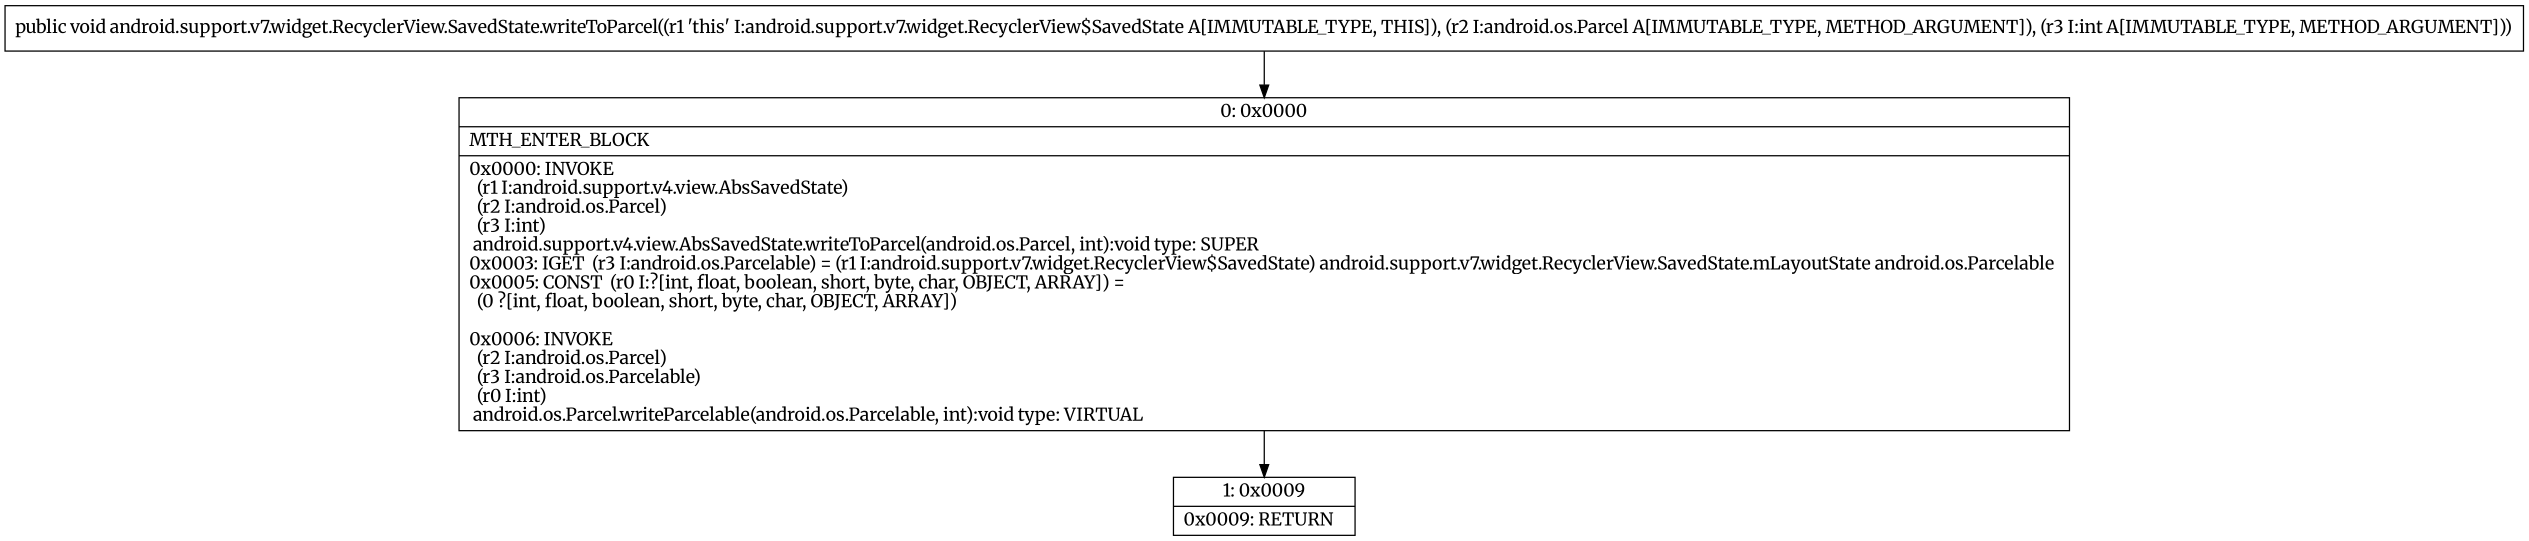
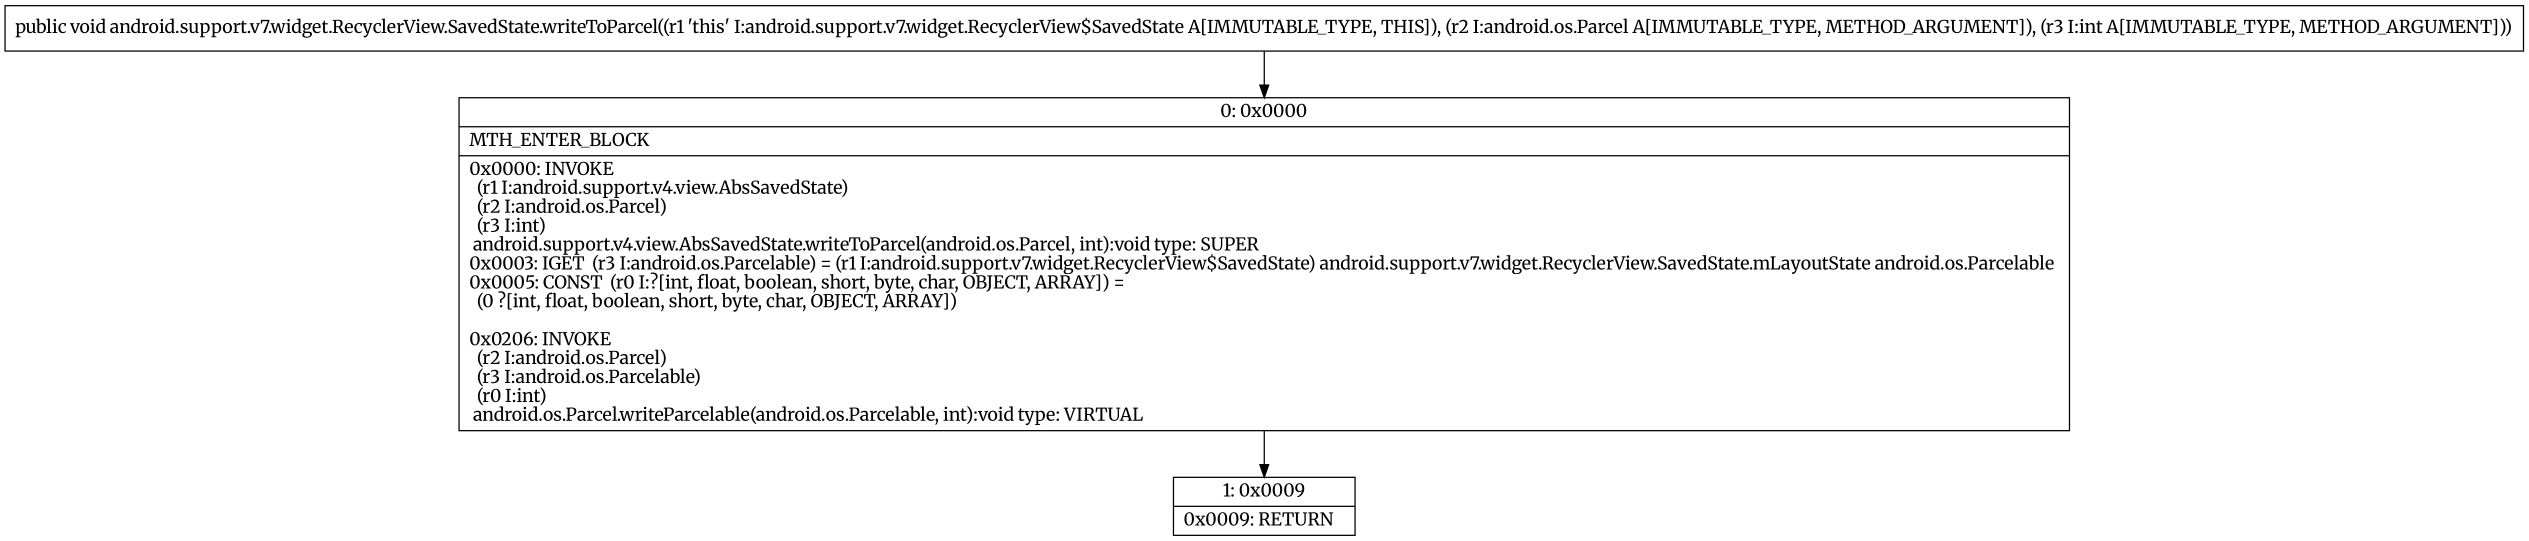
  digraph {
    fontname=Merriweather
    node [shape=record fontname=Merriweather]
    edge [fontname=Merriweather]
-   n1 [label="{0\:\ 0x0000|MTH_ENTER_BLOCK\l|0x0000: INVOKE  \l  (r1 I:android.support.v4.view.AbsSavedState)\l  (r2 I:android.os.Parcel)\l  (r3 I:int)\l android.support.v4.view.AbsSavedState.writeToParcel(android.os.Parcel, int):void type: SUPER \l0x0003: IGET  (r3 I:android.os.Parcelable) = (r1 I:android.support.v7.widget.RecyclerView$SavedState) android.support.v7.widget.RecyclerView.SavedState.mLayoutState android.os.Parcelable \l0x0005: CONST  (r0 I:?[int, float, boolean, short, byte, char, OBJECT, ARRAY]) = \l  (0 ?[int, float, boolean, short, byte, char, OBJECT, ARRAY])\l \l0x0006: INVOKE  \l  (r2 I:android.os.Parcel)\l  (r3 I:android.os.Parcelable)\l  (r0 I:int)\l android.os.Parcel.writeParcelable(android.os.Parcelable, int):void type: VIRTUAL \l}"]
+   n1 [label="{0\:\ 0x0000|MTH_ENTER_BLOCK\l|0x0000: INVOKE  \l  (r1 I:android.support.v4.view.AbsSavedState)\l  (r2 I:android.os.Parcel)\l  (r3 I:int)\l android.support.v4.view.AbsSavedState.writeToParcel(android.os.Parcel, int):void type: SUPER \l0x0003: IGET  (r3 I:android.os.Parcelable) = (r1 I:android.support.v7.widget.RecyclerView$SavedState) android.support.v7.widget.RecyclerView.SavedState.mLayoutState android.os.Parcelable \l0x0005: CONST  (r0 I:?[int, float, boolean, short, byte, char, OBJECT, ARRAY]) = \l  (0 ?[int, float, boolean, short, byte, char, OBJECT, ARRAY])\l \l0x0206: INVOKE  \l  (r2 I:android.os.Parcel)\l  (r3 I:android.os.Parcelable)\l  (r0 I:int)\l android.os.Parcel.writeParcelable(android.os.Parcelable, int):void type: VIRTUAL \l}"]
    n2 [label="{1\:\ 0x0009|0x0009: RETURN   \l}"]
    n3 [label="{public void android.support.v7.widget.RecyclerView.SavedState.writeToParcel((r1 'this' I:android.support.v7.widget.RecyclerView$SavedState A[IMMUTABLE_TYPE, THIS]), (r2 I:android.os.Parcel A[IMMUTABLE_TYPE, METHOD_ARGUMENT]), (r3 I:int A[IMMUTABLE_TYPE, METHOD_ARGUMENT])) }"]
    n1 -> n2
    n3 -> n1
  }
